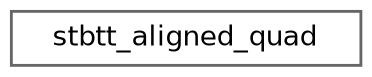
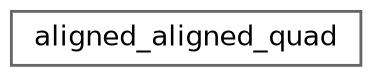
  digraph {
    rankdir=LR
-   n1 [color=grey40 fillcolor=white fontname=Helvetica fontsize=10 height=0.2 label=stbtt_aligned_quad shape=box style=filled width=0.4]
+   n1 [color=grey40 fillcolor=white fontname=Helvetica fontsize=10 height=0.2 label=aligned_aligned_quad shape=box style=filled width=0.4]
  }
